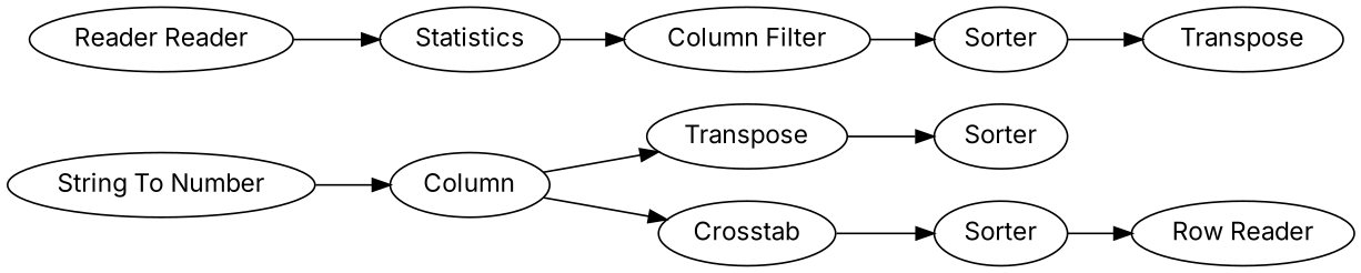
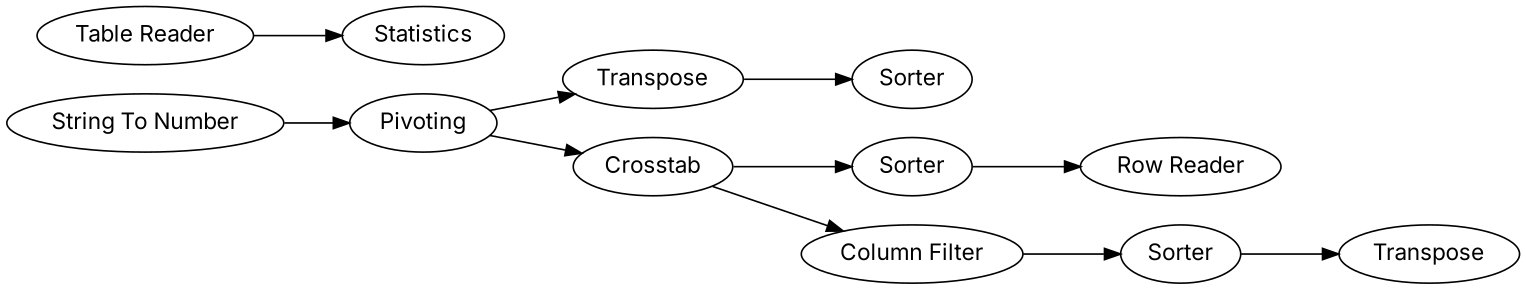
  digraph {
    fontname=Inter
    rankdir=LR
    node [fontname=Inter]
    edge [fontname=Inter]
-   n1 [label=Column]
+   n1 [label=Pivoting]
    n2 [label=Transpose]
    n3 [label=Crosstab]
    n4 [label=Sorter]
    n5 [label=Sorter]
    n6 [label="Row Reader"]
    n7 [label=Transpose]
    n8 [label="Column Filter"]
    n9 [label=Sorter]
-   n10 [label="Reader Reader"]
+   n10 [label="Table Reader"]
    n11 [label=Statistics]
    n12 [label="String To Number"]
    n1 -> n2
    n1 -> n3
    n2 -> n4
    n3 -> n5
    n5 -> n6
    n8 -> n9
    n9 -> n7
    n10 -> n11
-   n11 -> n8
+   n3 -> n8
    n12 -> n1
  }
